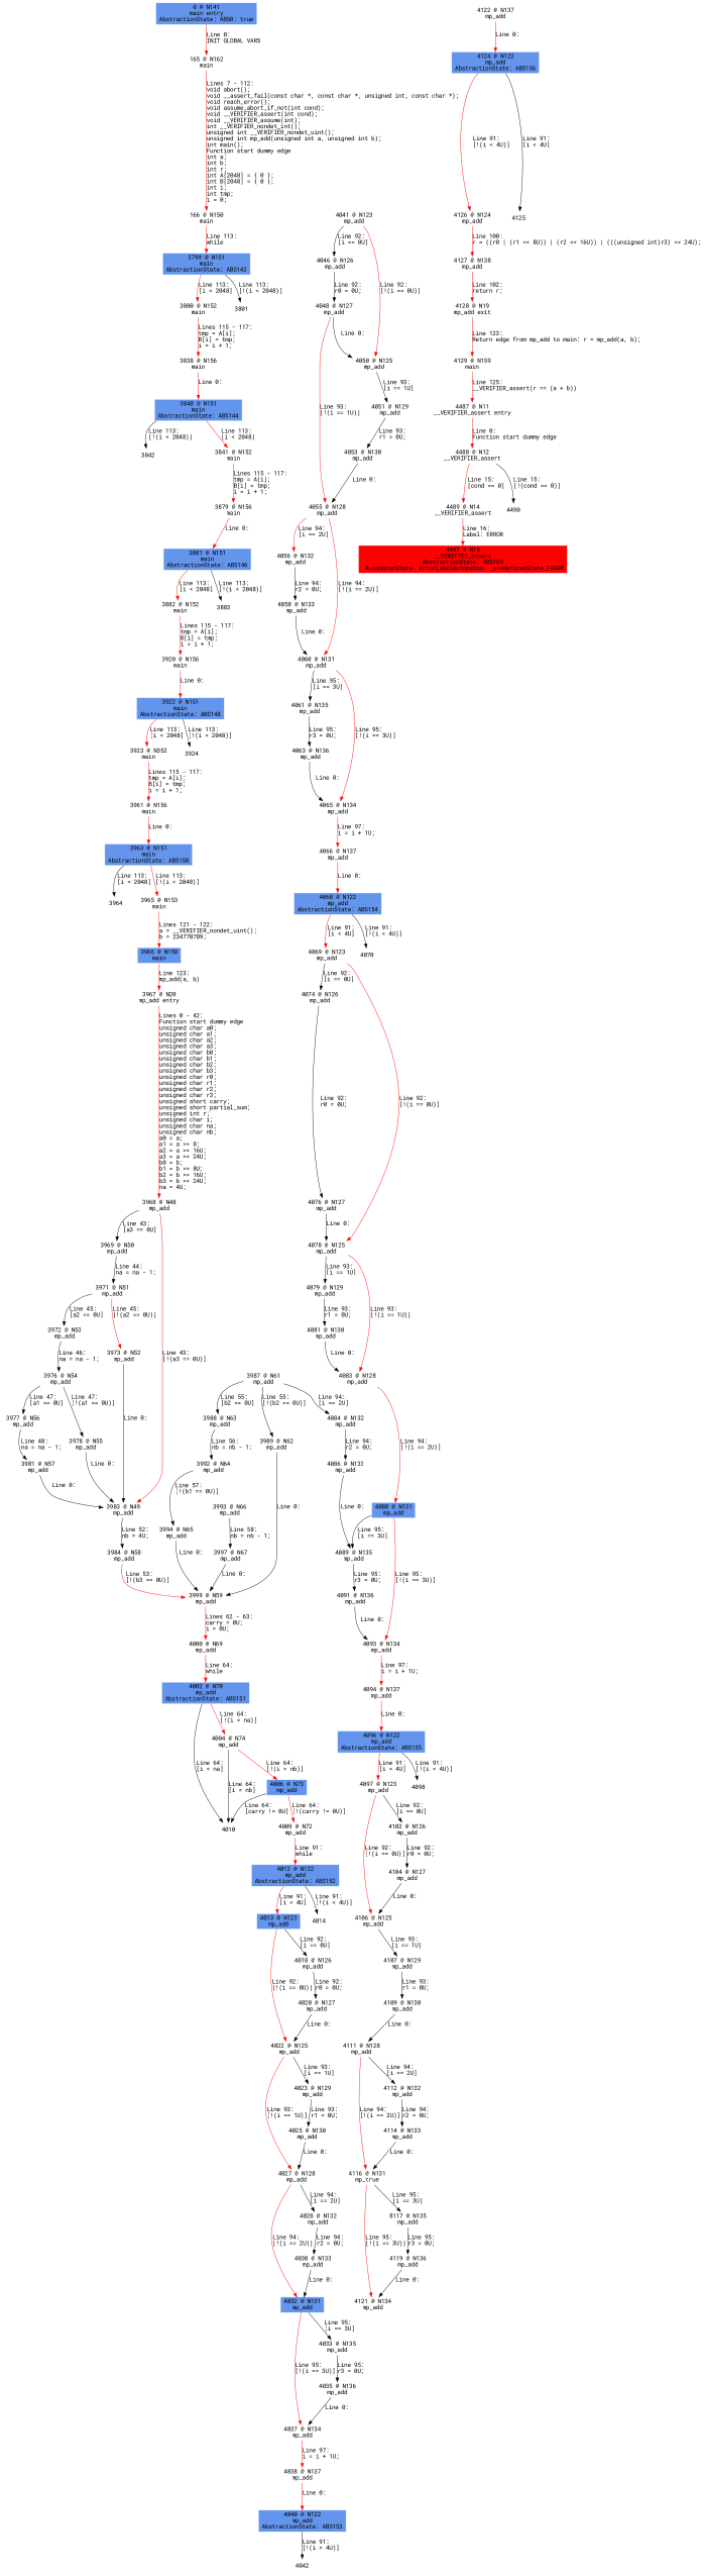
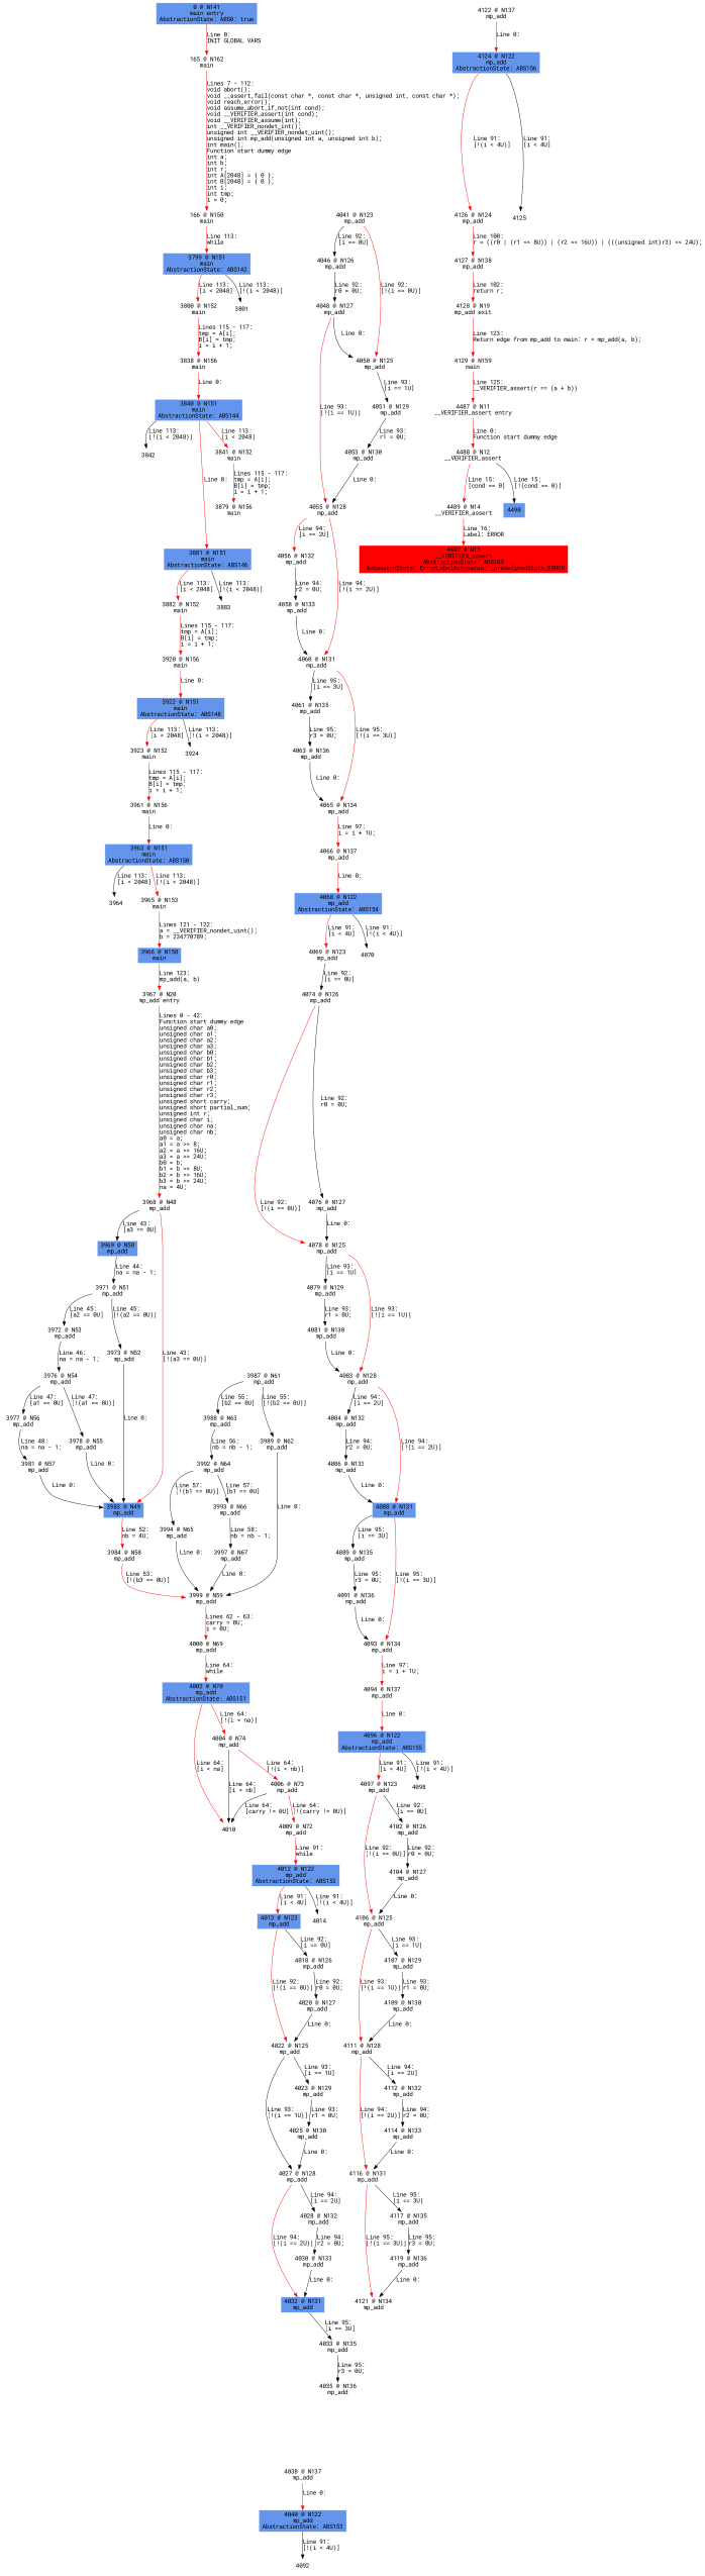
  digraph {
    fontname="Roboto Mono"
    node [color=white fontname="Roboto Mono" shape=box style=filled]
    edge [fontname="Roboto Mono"]
    n1 [fillcolor=cornflowerblue label="0 @ N141\nmain entry\nAbstractionState: ABS0: true\n"]
    n2 [label="165 @ N162\nmain\n"]
    n3 [label="166 @ N150\nmain\n"]
    n4 [fillcolor=cornflowerblue label="3799 @ N151\nmain\nAbstractionState: ABS142\n"]
    n5 [label="3800 @ N152\nmain\n"]
    3801
    n7 [label="3838 @ N156\nmain\n"]
    n8 [fillcolor=cornflowerblue label="3840 @ N151\nmain\nAbstractionState: ABS144\n"]
    n9 [label="3841 @ N152\nmain\n"]
    3842
    n11 [label="3879 @ N156\nmain\n"]
    n12 [fillcolor=cornflowerblue label="3881 @ N151\nmain\nAbstractionState: ABS146\n"]
    n13 [label="3882 @ N152\nmain\n"]
    3883
    n15 [label="3920 @ N156\nmain\n"]
    n16 [fillcolor=cornflowerblue label="3922 @ N151\nmain\nAbstractionState: ABS148\n"]
-   n17 [label="3923 @ N352\nmain\n"]
+   n17 [label="3923 @ N152\nmain\n"]
    3924
    n19 [label="3961 @ N156\nmain\n"]
    n20 [fillcolor=cornflowerblue label="3963 @ N151\nmain\nAbstractionState: ABS150\n"]
    n21 [label="3965 @ N153\nmain\n"]
    3964
    n23 [fillcolor=cornflowerblue label="3966 @ N158\nmain\n"]
    n24 [label="3967 @ N20\nmp_add entry\n"]
    n25 [label="3968 @ N48\nmp_add\n"]
-   n26 [label="3983 @ N49\nmp_add\n"]
-   n27 [label="3969 @ N50\nmp_add\n"]
+   n26 [label="3983 @ N49\nmp_add\n" fillcolor=cornflowerblue]
+   n27 [label="3969 @ N50\nmp_add\n" fillcolor=cornflowerblue]
    n28 [label="3984 @ N58\nmp_add\n"]
    n29 [label="3971 @ N51\nmp_add\n"]
    n30 [label="3999 @ N59\nmp_add\n"]
    n31 [label="4000 @ N69\nmp_add\n"]
    n32 [fillcolor=cornflowerblue label="4002 @ N70\nmp_add\nAbstractionState: ABS151\n"]
    n33 [label="4004 @ N74\nmp_add\n"]
    4010
-   n35 [label="4006 @ N73\nmp_add\n" fillcolor=cornflowerblue]
+   n35 [label="4006 @ N73\nmp_add\n"]
    n36 [label="4009 @ N72\nmp_add\n"]
    n37 [fillcolor=cornflowerblue label="4012 @ N122\nmp_add\nAbstractionState: ABS152\n"]
    n38 [fillcolor=cornflowerblue label="4013 @ N123\nmp_add\n"]
    4014
    n40 [label="4022 @ N125\nmp_add\n"]
    n41 [label="4018 @ N126\nmp_add\n"]
    n42 [label="4027 @ N128\nmp_add\n"]
    n43 [label="4023 @ N129\nmp_add\n"]
    n44 [label="4020 @ N127\nmp_add\n"]
    n45 [fillcolor=cornflowerblue label="4032 @ N131\nmp_add\n"]
    n46 [label="4028 @ N132\nmp_add\n"]
    n47 [label="4025 @ N130\nmp_add\n"]
-   n48 [label="4037 @ N134\nmp_add\n"]
    n49 [label="4033 @ N135\nmp_add\n"]
    n50 [label="4030 @ N133\nmp_add\n"]
    n51 [label="4038 @ N137\nmp_add\n"]
    n52 [label="4035 @ N136\nmp_add\n"]
    n53 [fillcolor=cornflowerblue label="4040 @ N122\nmp_add\nAbstractionState: ABS153\n"]
-   4042
+   4042 [label=4092]
    n55 [label="4041 @ N123\nmp_add\n"]
    n56 [label="4050 @ N125\nmp_add\n"]
    n57 [label="4046 @ N126\nmp_add\n"]
    n58 [label="4051 @ N129\nmp_add\n"]
    n59 [label="4048 @ N127\nmp_add\n"]
    n60 [label="4055 @ N128\nmp_add\n"]
    n61 [label="4060 @ N131\nmp_add\n"]
    n62 [label="4056 @ N132\nmp_add\n"]
    n63 [label="4053 @ N130\nmp_add\n"]
    n64 [label="4065 @ N134\nmp_add\n"]
    n65 [label="4061 @ N135\nmp_add\n"]
    n66 [label="4058 @ N133\nmp_add\n"]
    n67 [label="4066 @ N137\nmp_add\n"]
    n68 [label="4063 @ N136\nmp_add\n"]
    n69 [fillcolor=cornflowerblue label="4068 @ N122\nmp_add\nAbstractionState: ABS154\n"]
    n70 [label="4069 @ N123\nmp_add\n"]
    4070
    n72 [label="4078 @ N125\nmp_add\n"]
    n73 [label="4074 @ N126\nmp_add\n"]
    n74 [label="4083 @ N128\nmp_add\n"]
    n75 [label="4079 @ N129\nmp_add\n"]
    n76 [label="4076 @ N127\nmp_add\n"]
    n77 [fillcolor=cornflowerblue label="4088 @ N131\nmp_add\n"]
    n78 [label="4084 @ N132\nmp_add\n"]
    n79 [label="4081 @ N130\nmp_add\n"]
    n80 [label="4093 @ N134\nmp_add\n"]
    n81 [label="4089 @ N135\nmp_add\n"]
    n82 [label="4086 @ N133\nmp_add\n"]
    n83 [label="4094 @ N137\nmp_add\n"]
    n84 [label="4091 @ N136\nmp_add\n"]
    n85 [fillcolor=cornflowerblue label="4096 @ N122\nmp_add\nAbstractionState: ABS155\n"]
    n86 [label="4097 @ N123\nmp_add\n"]
    4098
    n88 [label="4106 @ N125\nmp_add\n"]
    n89 [label="4102 @ N126\nmp_add\n"]
    n90 [label="4111 @ N128\nmp_add\n"]
    n91 [label="4107 @ N129\nmp_add\n"]
    n92 [label="4104 @ N127\nmp_add\n"]
-   n93 [label="4116 @ N131\nmp_true\n"]
+   n93 [label="4116 @ N131\nmp_add\n"]
    n94 [label="4112 @ N132\nmp_add\n"]
    n95 [label="4109 @ N130\nmp_add\n"]
    n96 [label="4121 @ N134\nmp_add\n"]
-   n97 [label="8117 @ N135\nmp_add\n"]
+   n97 [label="4117 @ N135\nmp_add\n"]
    n98 [label="4114 @ N133\nmp_add\n"]
    n99 [label="4119 @ N136\nmp_add\n"]
    n100 [label="4122 @ N137\nmp_add\n"]
    n101 [fillcolor=cornflowerblue label="4124 @ N122\nmp_add\nAbstractionState: ABS156\n"]
    n102 [label="4126 @ N124\nmp_add\n"]
    4125
    n104 [label="4127 @ N138\nmp_add\n"]
    n105 [label="4128 @ N19\nmp_add exit\n"]
    n106 [label="4129 @ N159\nmain\n"]
    n107 [label="4487 @ N11\n__VERIFIER_assert entry\n"]
    n108 [label="4488 @ N12\n__VERIFIER_assert\n"]
    n109 [label="4489 @ N14\n__VERIFIER_assert\n"]
-   4490
+   4490 [fillcolor=cornflowerblue]
    n111 [fillcolor=red label="4492 @ N15\n__VERIFIER_assert\nAbstractionState: ABS169\n AutomatonState: ErrorLabelAutomaton: _predefinedState_ERROR\n"]
    n112 [label="3987 @ N61\nmp_add\n"]
    n113 [label="3989 @ N62\nmp_add\n"]
    n114 [label="3988 @ N63\nmp_add\n"]
    n115 [label="3992 @ N64\nmp_add\n"]
    n116 [label="3994 @ N65\nmp_add\n"]
    n117 [label="3993 @ N66\nmp_add\n"]
    n118 [label="3997 @ N67\nmp_add\n"]
    n119 [label="3973 @ N52\nmp_add\n"]
    n120 [label="3972 @ N53\nmp_add\n"]
    n121 [label="3976 @ N54\nmp_add\n"]
    n122 [label="3978 @ N55\nmp_add\n"]
    n123 [label="3977 @ N56\nmp_add\n"]
    n124 [label="3981 @ N57\nmp_add\n"]
    n1 -> n2 [color=red label="Line 0: \lINIT GLOBAL VARS\l"]
    n2 -> n3 [color=red label="Lines 7 - 112: \lvoid abort();\lvoid __assert_fail(const char *, const char *, unsigned int, const char *);\lvoid reach_error();\lvoid assume_abort_if_not(int cond);\lvoid __VERIFIER_assert(int cond);\lvoid __VERIFIER_assume(int);\lint __VERIFIER_nondet_int();\lunsigned int __VERIFIER_nondet_uint();\lunsigned int mp_add(unsigned int a, unsigned int b);\lint main();\lFunction start dummy edge\lint a;\lint b;\lint r;\lint A[2048] = { 0 };\lint B[2048] = { 0 };\lint i;\lint tmp;\li = 0;\l"]
    n3 -> n4 [color=red label="Line 113: \lwhile\l"]
    n4 -> n5 [color=red label="Line 113: \l[i < 2048]\l"]
    n4 -> 3801 [label="Line 113: \l[!(i < 2048)]\l"]
    n5 -> n7 [color=red label="Lines 115 - 117: \ltmp = A[i];\lB[i] = tmp;\li = i + 1;\l"]
    n7 -> n8 [color=red label="Line 0: \l\l"]
    n8 -> n9 [color=red label="Line 113: \l[i < 2048]\l"]
    n8 -> 3842 [label="Line 113: \l[!(i < 2048)]\l"]
    n9 -> n11 [color=red label="Lines 115 - 117: \ltmp = A[i];\lB[i] = tmp;\li = i + 1;\l"]
-   n11 -> n12 [color=red label="Line 0: \l\l"]
+   n8 -> n12 [color=red label="Line 0: \l\l"]
    n12 -> n13 [color=red label="Line 113: \l[i < 2048]\l"]
    n12 -> 3883 [label="Line 113: \l[!(i < 2048)]\l"]
    n13 -> n15 [color=red label="Lines 115 - 117: \ltmp = A[i];\lB[i] = tmp;\li = i + 1;\l"]
    n15 -> n16 [color=red label="Line 0: \l\l"]
    n16 -> n17 [color=red label="Line 113: \l[i < 2048]\l"]
    n16 -> 3924 [label="Line 113: \l[!(i < 2048)]\l"]
    n17 -> n19 [color=red label="Lines 115 - 117: \ltmp = A[i];\lB[i] = tmp;\li = i + 1;\l"]
    n19 -> n20 [color=red label="Line 0: \l\l"]
    n20 -> n21 [color=red label="Line 113: \l[!(i < 2048)]\l"]
    n20 -> 3964 [label="Line 113: \l[i < 2048]\l"]
    n21 -> n23 [color=red label="Lines 121 - 122: \la = __VERIFIER_nondet_uint();\lb = 234770789;\l"]
    n23 -> n24 [color=red label="Line 123: \lmp_add(a, b)\l"]
    n24 -> n25 [color=red label="Lines 0 - 42: \lFunction start dummy edge\lunsigned char a0;\lunsigned char a1;\lunsigned char a2;\lunsigned char a3;\lunsigned char b0;\lunsigned char b1;\lunsigned char b2;\lunsigned char b3;\lunsigned char r0;\lunsigned char r1;\lunsigned char r2;\lunsigned char r3;\lunsigned short carry;\lunsigned short partial_sum;\lunsigned int r;\lunsigned char i;\lunsigned char na;\lunsigned char nb;\la0 = a;\la1 = a >> 8;\la2 = a >> 16U;\la3 = a >> 24U;\lb0 = b;\lb1 = b >> 8U;\lb2 = b >> 16U;\lb3 = b >> 24U;\lna = 4U;\l"]
    n25 -> n26 [color=red label="Line 43: \l[!(a3 == 0U)]\l"]
    n25 -> n27 [label="Line 43: \l[a3 == 0U]\l"]
-   n26 -> n28 [color=black label="Line 52: \lnb = 4U;\l"]
+   n26 -> n28 [color=red label="Line 52: \lnb = 4U;\l"]
    n27 -> n29 [label="Line 44: \lna = na - 1;\l"]
    n28 -> n30 [color=red label="Line 53: \l[!(b3 == 0U)]\l"]
-   n29 -> n119 [label="Line 45: \l[!(a2 == 0U)]\l" color=red]
+   n29 -> n119 [label="Line 45: \l[!(a2 == 0U)]\l"]
    n29 -> n120 [label="Line 45: \l[a2 == 0U]\l"]
    n30 -> n31 [color=red label="Lines 62 - 63: \lcarry = 0U;\li = 0U;\l"]
    n31 -> n32 [color=red label="Line 64: \lwhile\l"]
    n32 -> n33 [color=red label="Line 64: \l[!(i < na)]\l"]
-   n32 -> 4010 [label="Line 64: \l[i < na]\l"]
+   n32 -> 4010 [label="Line 64: \l[i < na]\l" color=red]
    n33 -> 4010 [label="Line 64: \l[i < nb]\l"]
    n33 -> n35 [color=red label="Line 64: \l[!(i < nb)]\l"]
    n35 -> 4010 [label="Line 64: \l[carry != 0U]\l"]
    n35 -> n36 [color=red label="Line 64: \l[!(carry != 0U)]\l"]
    n36 -> n37 [color=red label="Line 91: \lwhile\l"]
    n37 -> n38 [color=red label="Line 91: \l[i < 4U]\l"]
    n37 -> 4014 [label="Line 91: \l[!(i < 4U)]\l"]
    n38 -> n40 [color=red label="Line 92: \l[!(i == 0U)]\l"]
    n38 -> n41 [label="Line 92: \l[i == 0U]\l"]
-   n40 -> n42 [color=red label="Line 93: \l[!(i == 1U)]\l"]
+   n40 -> n42 [color=black label="Line 93: \l[!(i == 1U)]\l"]
    n40 -> n43 [label="Line 93: \l[i == 1U]\l"]
    n41 -> n44 [label="Line 92: \lr0 = 0U;\l"]
    n42 -> n45 [color=red label="Line 94: \l[!(i == 2U)]\l"]
    n42 -> n46 [label="Line 94: \l[i == 2U]\l"]
    n43 -> n47 [label="Line 93: \lr1 = 0U;\l"]
    n44 -> n40 [label="Line 0: \l\l"]
-   n45 -> n48 [color=red label="Line 95: \l[!(i == 3U)]\l"]
    n45 -> n49 [label="Line 95: \l[i == 3U]\l"]
    n46 -> n50 [label="Line 94: \lr2 = 0U;\l"]
    n47 -> n42 [label="Line 0: \l\l"]
-   n48 -> n51 [color=red label="Line 97: \li = i + 1U;\l"]
    n49 -> n52 [label="Line 95: \lr3 = 0U;\l"]
    n50 -> n45 [label="Line 0: \l\l"]
    n51 -> n53 [color=red label="Line 0: \l\l"]
-   n52 -> n48 [label="Line 0: \l\l"]
    n53 -> 4042 [label="Line 91: \l[!(i < 4U)]\l"]
    n55 -> n56 [color=red label="Line 92: \l[!(i == 0U)]\l"]
    n55 -> n57 [label="Line 92: \l[i == 0U]\l"]
    n56 -> n58 [label="Line 93: \l[i == 1U]\l"]
    n57 -> n59 [label="Line 92: \lr0 = 0U;\l"]
    n58 -> n63 [label="Line 93: \lr1 = 0U;\l"]
    n59 -> n56 [label="Line 0: \l\l"]
    n59 -> n60 [color=red label="Line 93: \l[!(i == 1U)]\l"]
    n60 -> n61 [color=red label="Line 94: \l[!(i == 2U)]\l"]
    n60 -> n62 [color=red label="Line 94: \l[i == 2U]\l"]
    n61 -> n64 [color=red label="Line 95: \l[!(i == 3U)]\l"]
    n61 -> n65 [label="Line 95: \l[i == 3U]\l"]
    n62 -> n66 [label="Line 94: \lr2 = 0U;\l"]
    n63 -> n60 [label="Line 0: \l\l"]
    n64 -> n67 [color=red label="Line 97: \li = i + 1U;\l"]
    n65 -> n68 [label="Line 95: \lr3 = 0U;\l"]
    n66 -> n61 [label="Line 0: \l\l"]
    n67 -> n69 [color=red label="Line 0: \l\l"]
    n68 -> n64 [label="Line 0: \l\l"]
    n69 -> n70 [color=red label="Line 91: \l[i < 4U]\l"]
    n69 -> 4070 [label="Line 91: \l[!(i < 4U)]\l"]
-   n70 -> n72 [color=red label="Line 92: \l[!(i == 0U)]\l"]
+   n73 -> n72 [color=red label="Line 92: \l[!(i == 0U)]\l"]
    n70 -> n73 [label="Line 92: \l[i == 0U]\l"]
    n72 -> n74 [color=red label="Line 93: \l[!(i == 1U)]\l"]
    n72 -> n75 [label="Line 93: \l[i == 1U]\l"]
    n73 -> n76 [label="Line 92: \lr0 = 0U;\l"]
    n74 -> n77 [color=red label="Line 94: \l[!(i == 2U)]\l"]
-   n112 -> n78 [label="Line 94: \l[i == 2U]\l"]
+   n74 -> n78 [label="Line 94: \l[i == 2U]\l"]
    n75 -> n79 [label="Line 93: \lr1 = 0U;\l"]
    n76 -> n72 [label="Line 0: \l\l"]
    n77 -> n80 [color=red label="Line 95: \l[!(i == 3U)]\l"]
    n77 -> n81 [label="Line 95: \l[i == 3U]\l"]
    n78 -> n82 [label="Line 94: \lr2 = 0U;\l"]
    n79 -> n74 [label="Line 0: \l\l"]
    n80 -> n83 [color=red label="Line 97: \li = i + 1U;\l"]
    n81 -> n84 [label="Line 95: \lr3 = 0U;\l"]
-   n82 -> n81 [label="Line 0: \l\l"]
+   n82 -> n77 [label="Line 0: \l\l"]
    n83 -> n85 [color=red label="Line 0: \l\l"]
    n84 -> n80 [label="Line 0: \l\l"]
    n85 -> n86 [color=red label="Line 91: \l[i < 4U]\l"]
    n85 -> 4098 [label="Line 91: \l[!(i < 4U)]\l"]
    n86 -> n88 [color=red label="Line 92: \l[!(i == 0U)]\l"]
    n86 -> n89 [label="Line 92: \l[i == 0U]\l"]
+   n88 -> n90 [color=red label="Line 93: \l[!(i == 1U)]\l"]
    n88 -> n91 [label="Line 93: \l[i == 1U]\l"]
    n89 -> n92 [label="Line 92: \lr0 = 0U;\l"]
    n90 -> n93 [color=red label="Line 94: \l[!(i == 2U)]\l"]
    n90 -> n94 [label="Line 94: \l[i == 2U]\l"]
    n91 -> n95 [label="Line 93: \lr1 = 0U;\l"]
    n92 -> n88 [label="Line 0: \l\l"]
    n93 -> n96 [color=red label="Line 95: \l[!(i == 3U)]\l"]
    n93 -> n97 [label="Line 95: \l[i == 3U]\l"]
    n94 -> n98 [label="Line 94: \lr2 = 0U;\l"]
    n95 -> n90 [label="Line 0: \l\l"]
    n97 -> n99 [label="Line 95: \lr3 = 0U;\l"]
    n98 -> n93 [label="Line 0: \l\l"]
    n99 -> n96 [label="Line 0: \l\l"]
    n100 -> n101 [color=red label="Line 0: \l\l"]
    n101 -> n102 [color=red label="Line 91: \l[!(i < 4U)]\l"]
    n101 -> 4125 [label="Line 91: \l[i < 4U]\l"]
    n102 -> n104 [color=red label="Line 100: \lr = ((r0 | (r1 << 8U)) | (r2 << 16U)) | (((unsigned int)r3) << 24U);\l"]
    n104 -> n105 [color=red label="Line 102: \lreturn r;\l"]
    n105 -> n106 [color=red label="Line 123: \lReturn edge from mp_add to main: r = mp_add(a, b);\l"]
    n106 -> n107 [color=red label="Line 125: \l__VERIFIER_assert(r == (a + b))\l"]
    n107 -> n108 [color=red label="Line 0: \lFunction start dummy edge\l"]
    n108 -> n109 [color=red label="Line 15: \l[cond == 0]\l"]
    n108 -> 4490 [label="Line 15: \l[!(cond == 0)]\l"]
    n109 -> n111 [color=red label="Line 16: \lLabel: ERROR\l"]
    n112 -> n113 [label="Line 55: \l[!(b2 == 0U)]\l"]
    n112 -> n114 [label="Line 55: \l[b2 == 0U]\l"]
    n113 -> n30 [label="Line 0: \l\l"]
    n114 -> n115 [label="Line 56: \lnb = nb - 1;\l"]
    n115 -> n116 [label="Line 57: \l[!(b1 == 0U)]\l"]
+   n115 -> n117 [label="Line 57: \l[b1 == 0U]\l"]
    n116 -> n30 [label="Line 0: \l\l"]
    n117 -> n118 [label="Line 58: \lnb = nb - 1;\l"]
    n118 -> n30 [label="Line 0: \l\l"]
    n119 -> n26 [label="Line 0: \l\l"]
    n120 -> n121 [label="Line 46: \lna = na - 1;\l"]
    n121 -> n122 [label="Line 47: \l[!(a1 == 0U)]\l"]
    n121 -> n123 [label="Line 47: \l[a1 == 0U]\l"]
    n122 -> n26 [label="Line 0: \l\l"]
    n123 -> n124 [label="Line 48: \lna = na - 1;\l"]
    n124 -> n26 [label="Line 0: \l\l"]
  }
